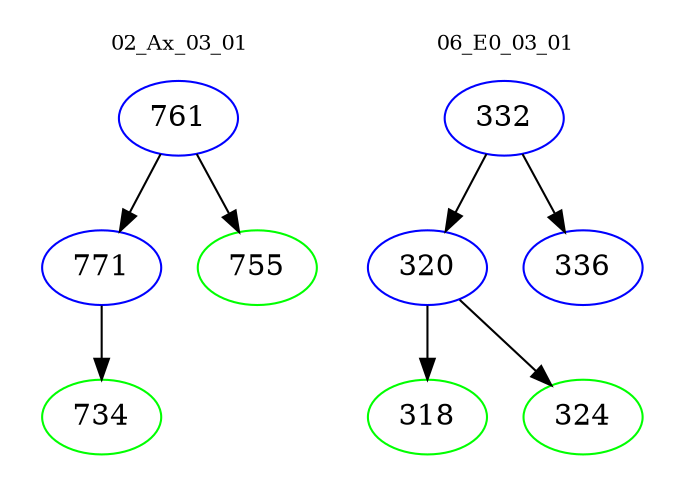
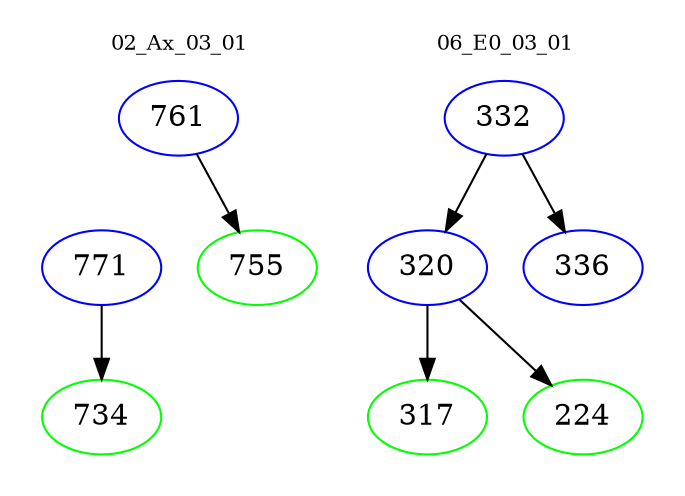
  digraph {
    node [color=blue]
    edge [color=black]
    n1 [label=761]
    n2 [label=771]
    n3 [color=green label=755]
    n4 [color=green label=734]
    n5 [label=320]
-   n6 [color=green label=318]
+   n6 [color=green label=317]
    n7 [label=332]
-   n8 [color=green label=324]
+   n8 [color=green label=224]
    n9 [label=336]
    subgraph cluster_1 {
      color=white
      fontsize=10
      label="02_Ax_03_01"
      n1
      n2
      n3
      n4
    }
    subgraph cluster_2 {
      color=white
      fontsize=10
      label="06_E0_03_01"
      n5
      n6
      n7
      n8
      n9
    }
-   n1 -> n2
    n1 -> n3
    n2 -> n4
    n5 -> n6
    n5 -> n8
    n7 -> n5
    n7 -> n9
  }
